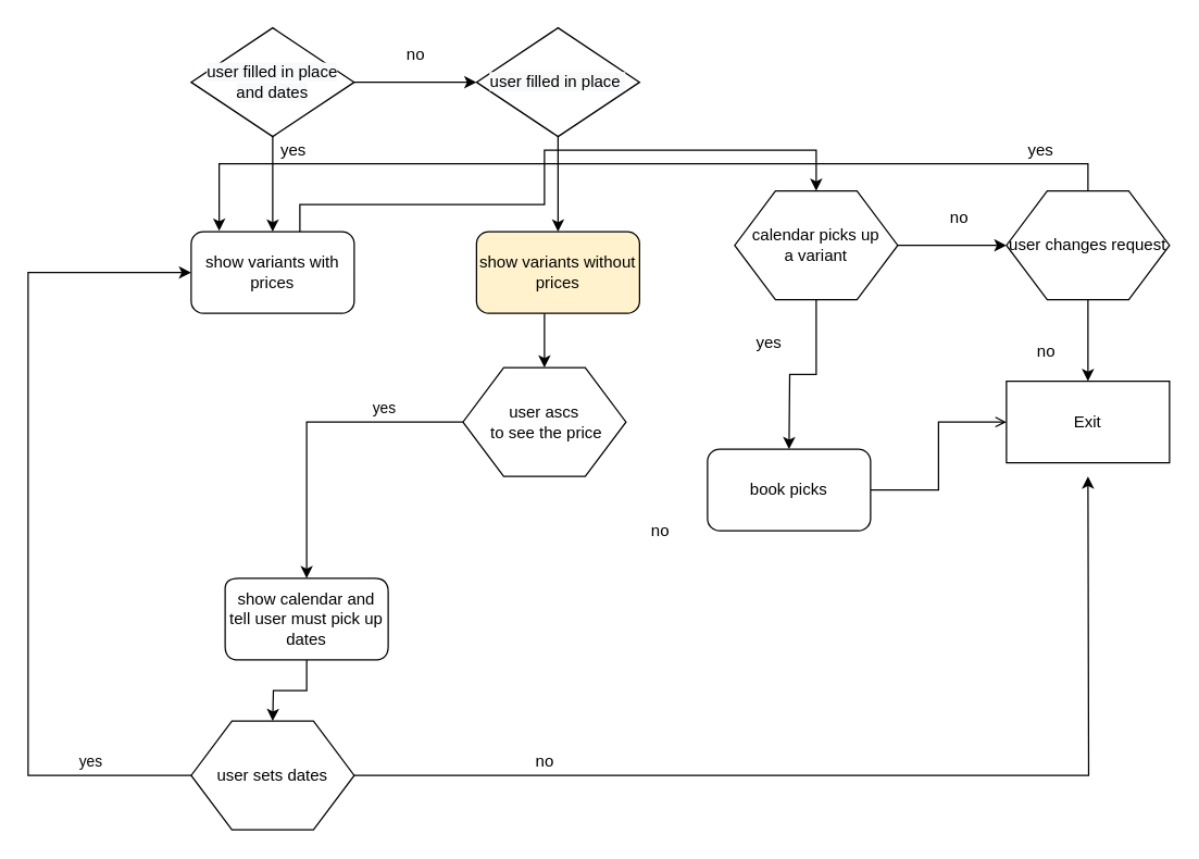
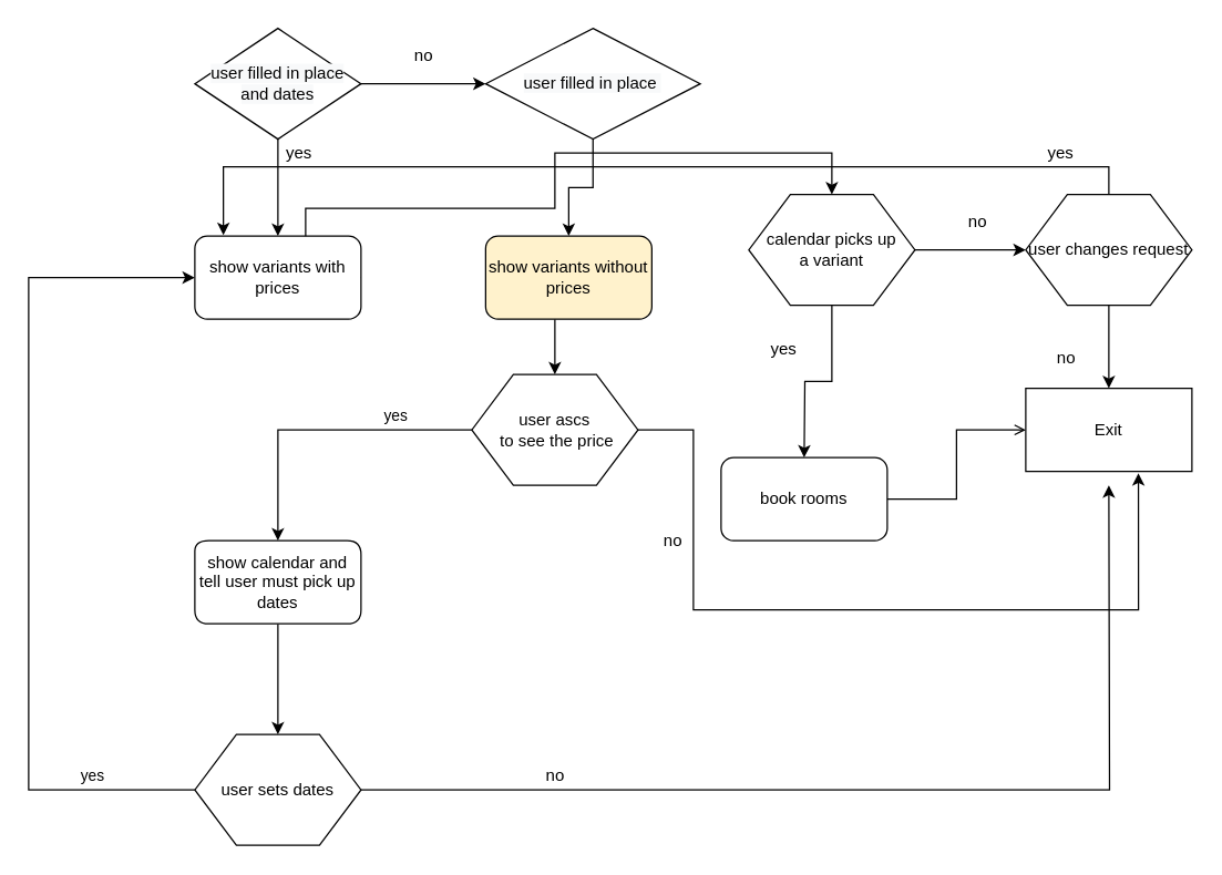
  <mxCell id="0" />
  <mxCell id="1" parent="0" />
  <mxCell id="2" value="" style="edgeStyle=orthogonalEdgeStyle;rounded=0;orthogonalLoop=1;jettySize=auto;html=1;" edge="1" parent="1"><mxGeometry relative="1" as="geometry"><mxPoint x="200" y="90" as="sourcePoint" /><mxPoint x="200" y="170" as="targetPoint" /></mxGeometry></mxCell>
  <mxCell id="3" value="" style="edgeStyle=orthogonalEdgeStyle;rounded=0;orthogonalLoop=1;jettySize=auto;html=1;" edge="1" parent="1" source="5"><mxGeometry relative="1" as="geometry"><mxPoint x="580" y="330" as="targetPoint" /></mxGeometry></mxCell>
  <mxCell id="4" value="" style="edgeStyle=orthogonalEdgeStyle;rounded=0;orthogonalLoop=1;jettySize=auto;html=1;" edge="1" parent="1" source="5" target="8"><mxGeometry relative="1" as="geometry" /></mxCell>
  <mxCell id="5" value="calendar picks up&lt;br&gt;a variant" style="shape=hexagon;perimeter=hexagonPerimeter2;whiteSpace=wrap;html=1;" vertex="1" parent="1"><mxGeometry x="540" y="140" width="120" height="80" as="geometry" /></mxCell>
  <mxCell id="6" style="edgeStyle=orthogonalEdgeStyle;rounded=0;orthogonalLoop=1;jettySize=auto;html=1;exitX=0.5;exitY=0;exitDx=0;exitDy=0;entryX=0.172;entryY=-0.011;entryDx=0;entryDy=0;entryPerimeter=0;" edge="1" parent="1" source="8" target="12"><mxGeometry relative="1" as="geometry"><Array as="points"><mxPoint x="800" y="120" /><mxPoint x="161" y="120" /></Array></mxGeometry></mxCell>
  <mxCell id="7" style="edgeStyle=orthogonalEdgeStyle;rounded=0;orthogonalLoop=1;jettySize=auto;html=1;exitX=0.5;exitY=1;exitDx=0;exitDy=0;" edge="1" parent="1" source="8"><mxGeometry relative="1" as="geometry"><mxPoint x="800" y="280" as="targetPoint" /></mxGeometry></mxCell>
  <mxCell id="8" value="user changes request" style="shape=hexagon;perimeter=hexagonPerimeter2;whiteSpace=wrap;html=1;" vertex="1" parent="1"><mxGeometry x="740" y="140" width="120" height="80" as="geometry" /></mxCell>
  <mxCell id="9" style="edgeStyle=orthogonalEdgeStyle;rounded=0;orthogonalLoop=1;jettySize=auto;html=1;exitX=1;exitY=0.5;exitDx=0;exitDy=0;endArrow=open;" edge="1" parent="1" source="10" target="35"><mxGeometry relative="1" as="geometry" /></mxCell>
- <mxCell id="10" value="book picks" style="rounded=1;whiteSpace=wrap;html=1;" vertex="1" parent="1"><mxGeometry x="520" y="330" width="120" height="60" as="geometry" /></mxCell>
+ <mxCell id="10" value="book rooms" style="rounded=1;whiteSpace=wrap;html=1;" vertex="1" parent="1"><mxGeometry x="520" y="330" width="120" height="60" as="geometry" /></mxCell>
  <mxCell id="11" style="edgeStyle=orthogonalEdgeStyle;rounded=0;orthogonalLoop=1;jettySize=auto;html=1;exitX=1;exitY=0.5;exitDx=0;exitDy=0;entryX=0.5;entryY=0;entryDx=0;entryDy=0;" edge="1" parent="1" source="12" target="5"><mxGeometry relative="1" as="geometry"><Array as="points"><mxPoint x="220" y="200" /><mxPoint x="220" y="150" /><mxPoint x="400" y="150" /><mxPoint x="400" y="110" /><mxPoint x="600" y="110" /></Array></mxGeometry></mxCell>
  <mxCell id="12" value="show variants with prices" style="rounded=1;whiteSpace=wrap;html=1;" vertex="1" parent="1"><mxGeometry x="140" y="170" width="120" height="60" as="geometry" /></mxCell>
  <mxCell id="13" value="" style="edgeStyle=orthogonalEdgeStyle;rounded=0;orthogonalLoop=1;jettySize=auto;html=1;" edge="1" parent="1" source="14" target="22"><mxGeometry relative="1" as="geometry"><Array as="points"><mxPoint x="400" y="240" /><mxPoint x="400" y="240" /></Array></mxGeometry></mxCell>
  <mxCell id="14" value="show variants without prices" style="rounded=1;whiteSpace=wrap;html=1;fillColor=#fff2cc;" vertex="1" parent="1"><mxGeometry x="350" y="170" width="120" height="60" as="geometry" /></mxCell>
  <mxCell id="15" style="edgeStyle=orthogonalEdgeStyle;rounded=0;orthogonalLoop=1;jettySize=auto;html=1;exitX=1;exitY=0.5;exitDx=0;exitDy=0;" edge="1" parent="1" source="16" target="18"><mxGeometry relative="1" as="geometry" /></mxCell>
  <mxCell id="16" value="&#10;&#10;&lt;!--StartFragment--&gt;&lt;span style=&quot;color: rgb(0, 0, 0); font-family: Helvetica; font-size: 12px; font-style: normal; font-variant-ligatures: normal; font-variant-caps: normal; font-weight: 400; letter-spacing: normal; orphans: 2; text-align: center; text-indent: 0px; text-transform: none; widows: 2; word-spacing: 0px; -webkit-text-stroke-width: 0px; background-color: rgb(248, 249, 250); text-decoration-style: initial; text-decoration-color: initial; float: none; display: inline !important;&quot;&gt;user filled in place and dates&lt;/span&gt;&lt;!--EndFragment--&gt;&#10;&#10;" style="shape=hexagon;perimeter=hexagonPerimeter2;whiteSpace=wrap;html=1;size=0.5;" vertex="1" parent="1"><mxGeometry x="140" y="20" width="120" height="80" as="geometry" /></mxCell>
  <mxCell id="17" value="" style="edgeStyle=orthogonalEdgeStyle;rounded=0;orthogonalLoop=1;jettySize=auto;html=1;" edge="1" parent="1" source="18" target="14"><mxGeometry relative="1" as="geometry" /></mxCell>
- <mxCell id="18" value="&lt;span style=&quot;color: rgb(0 , 0 , 0) ; font-family: &amp;#34;helvetica&amp;#34; ; font-size: 12px ; font-style: normal ; font-weight: 400 ; letter-spacing: normal ; text-align: center ; text-indent: 0px ; text-transform: none ; word-spacing: 0px ; background-color: rgb(248 , 249 , 250) ; float: none ; display: inline&quot;&gt;user filled in place&amp;nbsp;&lt;/span&gt;" style="shape=hexagon;perimeter=hexagonPerimeter2;whiteSpace=wrap;html=1;size=0.5;" vertex="1" parent="1"><mxGeometry x="350" y="20" width="120" height="80" as="geometry" /></mxCell>
+ <mxCell id="18" value="&lt;span style=&quot;color: rgb(0 , 0 , 0) ; font-family: &amp;#34;helvetica&amp;#34; ; font-size: 12px ; font-style: normal ; font-weight: 400 ; letter-spacing: normal ; text-align: center ; text-indent: 0px ; text-transform: none ; word-spacing: 0px ; background-color: rgb(248 , 249 , 250) ; float: none ; display: inline&quot;&gt;user filled in place&amp;nbsp;&lt;/span&gt;" style="shape=hexagon;perimeter=hexagonPerimeter2;whiteSpace=wrap;html=1;size=0.5;" vertex="1" parent="1"><mxGeometry x="350" y="20" width="155" height="80" as="geometry" /></mxCell>
  <mxCell id="19" value="" style="edgeStyle=orthogonalEdgeStyle;rounded=0;orthogonalLoop=1;jettySize=auto;html=1;" edge="1" parent="1" source="22" target="24"><mxGeometry relative="1" as="geometry" /></mxCell>
  <mxCell id="20" value="yes" style="edgeLabel;html=1;align=center;verticalAlign=middle;resizable=0;points=[];" vertex="1" connectable="0" parent="19"><mxGeometry x="-0.491" y="-11" relative="1" as="geometry"><mxPoint as="offset" /></mxGeometry></mxCell>
+ <mxCell id="21" style="edgeStyle=orthogonalEdgeStyle;rounded=0;orthogonalLoop=1;jettySize=auto;html=1;exitX=1;exitY=0.5;exitDx=0;exitDy=0;entryX=0.678;entryY=1.022;entryDx=0;entryDy=0;entryPerimeter=0;" edge="1" parent="1" source="22" target="35"><mxGeometry relative="1" as="geometry"><Array as="points"><mxPoint x="500" y="310" /><mxPoint x="500" y="440" /><mxPoint x="821" y="440" /></Array></mxGeometry></mxCell>
  <mxCell id="22" value="&lt;font face=&quot;helvetica&quot;&gt;user ascs&lt;br&gt;&amp;nbsp;to see the price&lt;br&gt;&lt;/font&gt;" style="shape=hexagon;perimeter=hexagonPerimeter2;whiteSpace=wrap;html=1;size=0.25;" vertex="1" parent="1"><mxGeometry x="340" y="270" width="120" height="80" as="geometry" /></mxCell>
  <mxCell id="23" value="" style="edgeStyle=orthogonalEdgeStyle;rounded=0;orthogonalLoop=1;jettySize=auto;html=1;" edge="1" parent="1" source="24"><mxGeometry relative="1" as="geometry"><mxPoint x="200" y="530" as="targetPoint" /></mxGeometry></mxCell>
- <mxCell id="24" value="show calendar and tell user must pick up dates" style="shape=hexagon;perimeter=hexagonPerimeter2;whiteSpace=wrap;html=1;size=0;rounded=1;" vertex="1" parent="1"><mxGeometry x="165" y="425" width="120" height="60" as="geometry" /></mxCell>
+ <mxCell id="24" value="show calendar and tell user must pick up dates" style="shape=hexagon;perimeter=hexagonPerimeter2;whiteSpace=wrap;html=1;size=0;rounded=1;" vertex="1" parent="1"><mxGeometry x="140" y="390" width="120" height="60" as="geometry" /></mxCell>
  <mxCell id="25" value="yes" style="text;html=1;align=center;verticalAlign=middle;resizable=0;points=[];autosize=1;" vertex="1" parent="1"><mxGeometry x="200" y="100" width="30" height="20" as="geometry" /></mxCell>
  <mxCell id="26" value="no" style="text;html=1;align=center;verticalAlign=middle;resizable=0;points=[];autosize=1;" vertex="1" parent="1"><mxGeometry x="290" y="30" width="30" height="20" as="geometry" /></mxCell>
  <mxCell id="27" value="" style="edgeStyle=orthogonalEdgeStyle;rounded=0;orthogonalLoop=1;jettySize=auto;html=1;entryX=0;entryY=0.5;entryDx=0;entryDy=0;" edge="1" parent="1" source="30" target="12"><mxGeometry relative="1" as="geometry"><mxPoint x="60" y="200" as="targetPoint" /><Array as="points"><mxPoint x="20" y="570" /><mxPoint x="20" y="200" /></Array></mxGeometry></mxCell>
  <mxCell id="28" value="yes" style="edgeLabel;html=1;align=center;verticalAlign=middle;resizable=0;points=[];" vertex="1" connectable="0" parent="27"><mxGeometry x="-0.754" y="-11" relative="1" as="geometry"><mxPoint as="offset" /></mxGeometry></mxCell>
  <mxCell id="29" style="edgeStyle=orthogonalEdgeStyle;rounded=0;orthogonalLoop=1;jettySize=auto;html=1;exitX=1;exitY=0.5;exitDx=0;exitDy=0;" edge="1" parent="1" source="30"><mxGeometry relative="1" as="geometry"><mxPoint x="800" y="350" as="targetPoint" /></mxGeometry></mxCell>
  <mxCell id="30" value="&lt;font face=&quot;helvetica&quot;&gt;user sets dates&lt;br&gt;&lt;/font&gt;" style="shape=hexagon;perimeter=hexagonPerimeter2;whiteSpace=wrap;html=1;size=0.25;" vertex="1" parent="1"><mxGeometry x="140" y="530" width="120" height="80" as="geometry" /></mxCell>
  <mxCell id="31" value="no" style="text;html=1;align=center;verticalAlign=middle;resizable=0;points=[];autosize=1;" vertex="1" parent="1"><mxGeometry x="470" y="380" width="30" height="20" as="geometry" /></mxCell>
  <mxCell id="32" value="yes" style="text;html=1;align=center;verticalAlign=middle;resizable=0;points=[];autosize=1;" vertex="1" parent="1"><mxGeometry x="550" y="242" width="30" height="20" as="geometry" /></mxCell>
  <mxCell id="33" value="no&lt;br&gt;" style="text;html=1;align=center;verticalAlign=middle;resizable=0;points=[];autosize=1;" vertex="1" parent="1"><mxGeometry x="690" y="150" width="30" height="20" as="geometry" /></mxCell>
  <mxCell id="34" value="yes" style="text;html=1;align=center;verticalAlign=middle;resizable=0;points=[];autosize=1;" vertex="1" parent="1"><mxGeometry x="750" y="100" width="30" height="20" as="geometry" /></mxCell>
  <mxCell id="35" value="Exit" style="rounded=0;whiteSpace=wrap;html=1;" vertex="1" parent="1"><mxGeometry x="740" y="280" width="120" height="60" as="geometry" /></mxCell>
  <mxCell id="36" value="no" style="text;html=1;align=center;verticalAlign=middle;resizable=0;points=[];autosize=1;" vertex="1" parent="1"><mxGeometry x="754" y="248" width="30" height="20" as="geometry" /></mxCell>
  <mxCell id="37" value="no" style="text;html=1;align=center;verticalAlign=middle;resizable=0;points=[];autosize=1;" vertex="1" parent="1"><mxGeometry x="385" y="550" width="30" height="20" as="geometry" /></mxCell>
